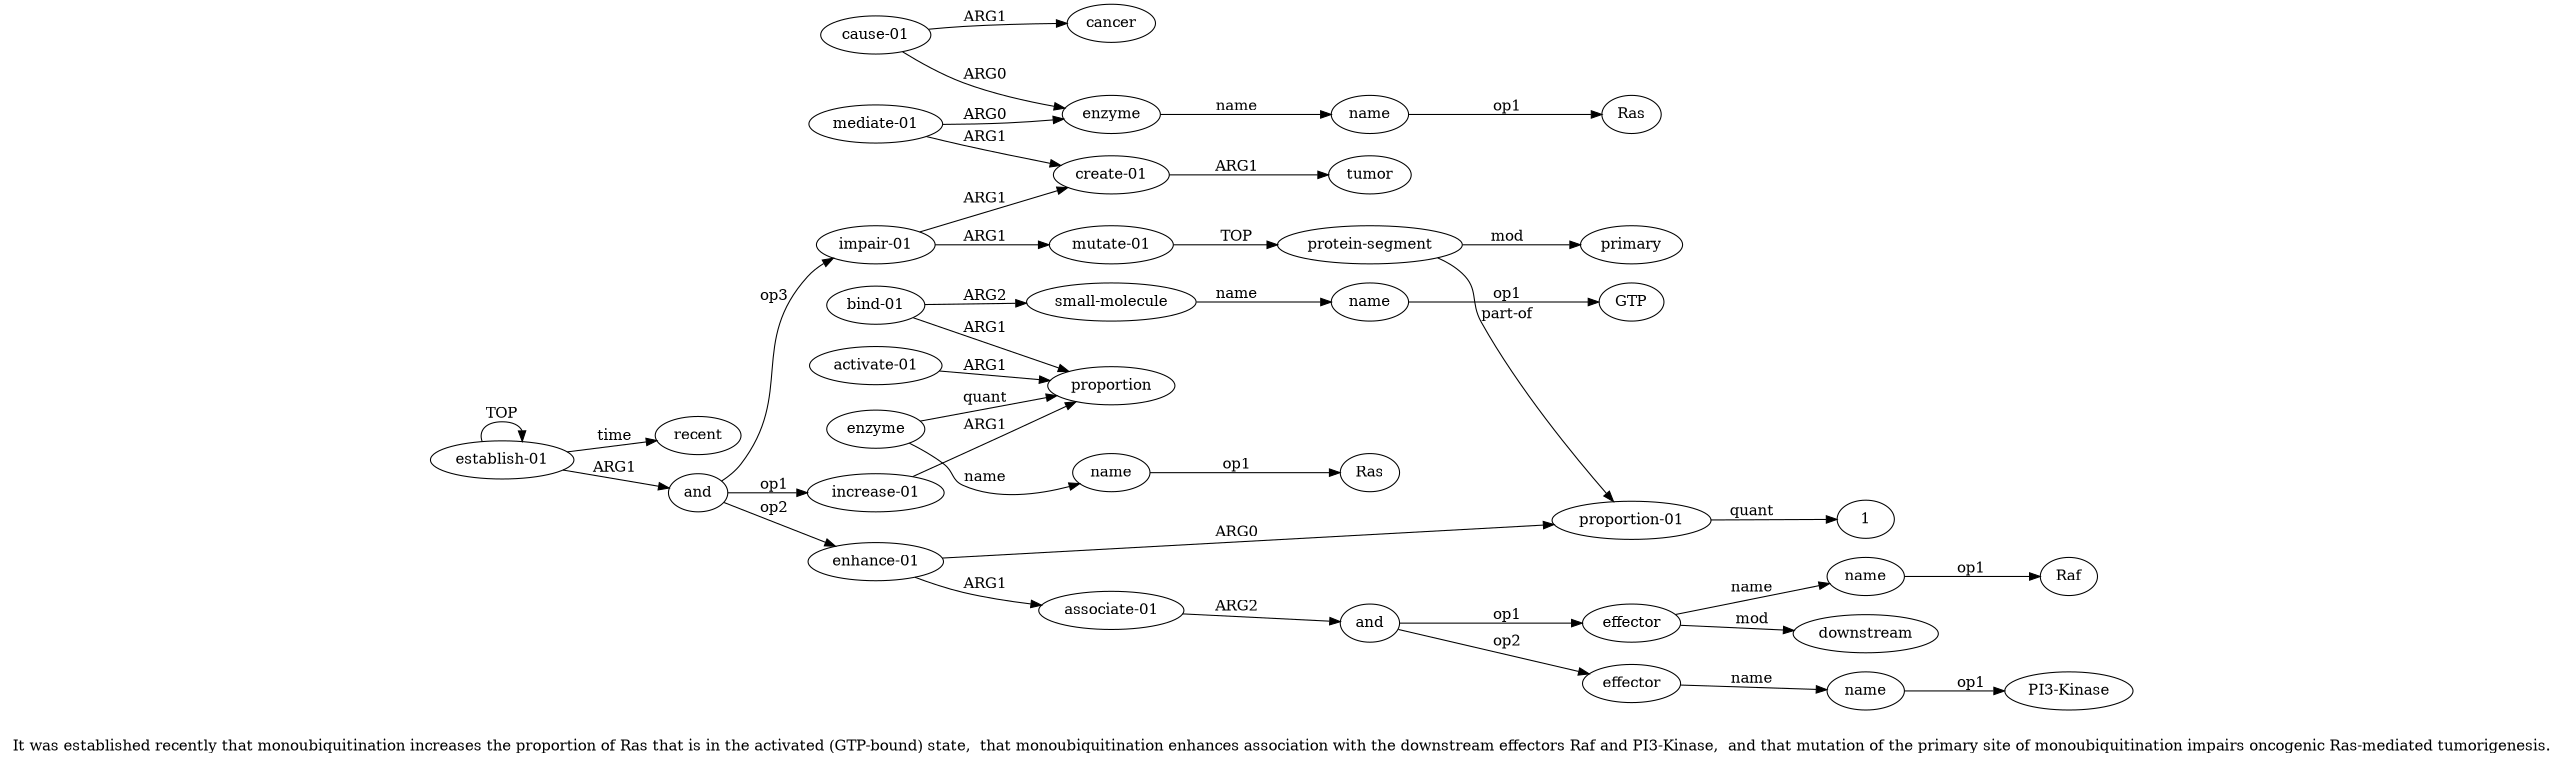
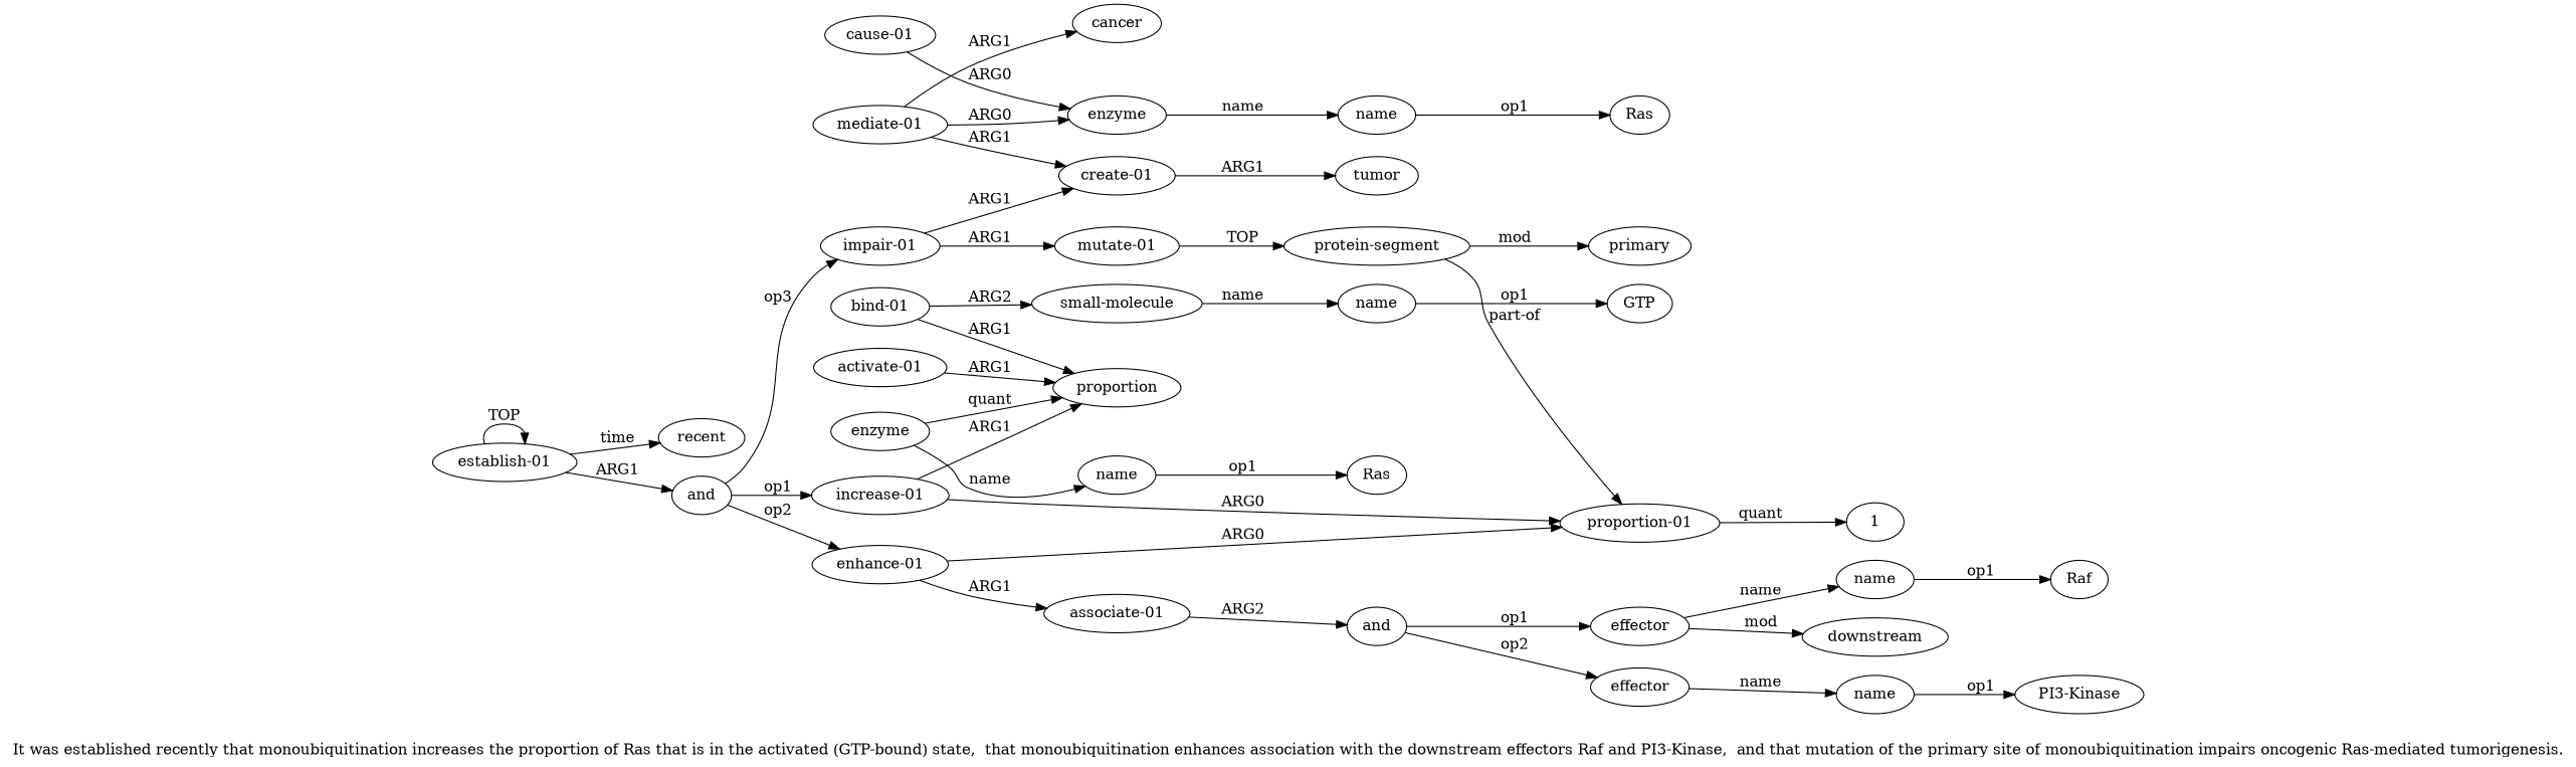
  digraph {
    label="It was established recently that monoubiquitination increases the proportion of Ras that is in the activated (GTP-bound) state,  that monoubiquitination enhances association with the downstream effectors Raf and PI3-Kinase,  and that mutation of the primary site of monoubiquitination impairs oncogenic Ras-mediated tumorigenesis."
    rankdir=LR
    node [color=black gold_ind=-1 gold_label=name test_ind=-1 test_label=name]
    edge [color=black gold_label=ARG1 test_label=ARG1]
    n1 [gold_ind=20 gold_label="mutate-01" label="mutate-01" test_ind=20 test_label="mutate-01"]
    n2 [gold_ind=21 gold_label="protein-segment" label="protein-segment" test_ind=21 test_label="protein-segment"]
    n3 [gold_ind=22 gold_label=primary label=primary test_ind=22 test_label=primary]
    n4 [gold_ind=3 gold_label="ubiquitinate-01" label="proportion-01" test_ind=3 test_label="ubiquitinate-01"]
    n5 [gold_label=1 label=1 test_label=1]
    n6 [gold_ind=23 gold_label="create-01" label="create-01" test_ind=23 test_label="create-01"]
    n7 [gold_ind=24 gold_label=tumor label=tumor test_ind=24 test_label=tumor]
    n8 [gold_ind=25 gold_label="mediate-01" label="mediate-01" test_ind=25 test_label="mediate-01"]
    n9 [gold_ind=26 gold_label=enzyme label=enzyme test_ind=26 test_label=enzyme]
    n10 [gold_ind=27 label=name test_ind=27]
    n11 [gold_label=Ras label=Ras test_label=Ras]
    n12 [gold_ind=28 gold_label="cause-01" label="cause-01" test_ind=28 test_label="cause-01"]
    n13 [gold_ind=29 gold_label=cancer label=cancer test_ind=29 test_label=cancer]
    n14 [gold_label=Ras label=Ras test_label=Ras]
    n15 [gold_ind=30 gold_label=recent label=recent test_ind=30 test_label=recent]
    n16 [gold_label=Raf label=Raf test_label=Raf]
    n17 [gold_ind=15 label=name test_ind=15]
    n18 [gold_ind=14 gold_label=effector label=effector test_ind=14 test_label=effector]
    n19 [gold_ind=16 gold_label=downstream label=downstream test_ind=16 test_label=downstream]
    n20 [gold_ind=17 gold_label=effector label=effector test_ind=17 test_label=effector]
    n21 [gold_ind=18 label=name test_ind=18]
    n22 [gold_label="PI3-Kinase" label="PI3-Kinase" test_label="PI3-Kinase"]
    n23 [gold_ind=11 gold_label="enhance-01" label="enhance-01" test_ind=11 test_label="enhance-01"]
    n24 [gold_ind=12 gold_label="associate-01" label="associate-01" test_ind=12 test_label="associate-01"]
    n25 [gold_ind=13 gold_label=and label=and test_ind=13 test_label=and]
    n26 [gold_ind=10 label=name test_ind=10]
    n27 [gold_label=GTP label=GTP test_label=GTP]
    n28 [gold_ind=19 gold_label="impair-01" label="impair-01" test_ind=19 test_label="impair-01"]
    n29 [gold_ind=1 gold_label=and label=and test_ind=1 test_label=and]
    n30 [gold_ind=2 gold_label="increase-01" label="increase-01" test_ind=2 test_label="increase-01"]
    n31 [gold_ind=4 gold_label=proportion label=proportion test_ind=4 test_label=proportion]
    n32 [gold_ind=0 gold_label="establish-01" label="establish-01" test_ind=0 test_label="establish-01"]
    n33 [gold_ind=5 gold_label=enzyme label=enzyme test_ind=5 test_label=enzyme]
    n34 [gold_ind=6 label=name test_ind=6]
    n35 [gold_ind=7 gold_label="activate-01" label="activate-01" test_ind=7 test_label="activate-01"]
    n36 [gold_ind=9 gold_label="small-molecule" label="small-molecule" test_ind=9 test_label="small-molecule"]
    n37 [gold_ind=8 gold_label="bind-01" label="bind-01" test_ind=8 test_label="bind-01"]
    n1 -> n2 [label=TOP]
    n2 -> n3 [gold_label=mod label=mod test_label=mod]
    n2 -> n4 [gold_label="part-of" label="part-of" test_label="part-of"]
    n4 -> n5 [gold_label=quant label=quant test_label=quant]
    n6 -> n7 [label=ARG1]
    n8 -> n6 [label=ARG1]
    n8 -> n9 [gold_label=ARG0 label=ARG0 test_label=ARG0]
    n9 -> n10 [gold_label=name label=name test_label=name]
    n10 -> n11 [gold_label=op1 label=op1 test_label=op1]
    n12 -> n9 [gold_label=ARG0 label=ARG0 test_label=ARG0]
-   n12 -> n13 [label=ARG1]
+   n8 -> n13 [label=ARG1]
    n17 -> n16 [gold_label=op1 label=op1 test_label=op1]
    n18 -> n17 [gold_label=name label=name test_label=name]
    n18 -> n19 [gold_label=mod label=mod test_label=mod]
    n20 -> n21 [gold_label=name label=name test_label=name]
    n21 -> n22 [gold_label=op1 label=op1 test_label=op1]
    n23 -> n4 [gold_label=ARG0 label=ARG0 test_label=ARG0]
    n23 -> n24 [label=ARG1]
    n24 -> n25 [gold_label=ARG2 label=ARG2 test_label=ARG2]
    n25 -> n18 [gold_label=op1 label=op1 test_label=op1]
    n25 -> n20 [gold_label=op2 label=op2 test_label=op2]
    n26 -> n27 [gold_label=op1 label=op1 test_label=op1]
    n28 -> n1 [gold_label=ARG0 label=ARG1 test_label=ARG0]
    n28 -> n6 [label=ARG1]
    n29 -> n23 [gold_label=op2 label=op2 test_label=op2]
    n29 -> n28 [gold_label=op3 label=op3 test_label=op3]
    n29 -> n30 [gold_label=op1 label=op1 test_label=op1]
+   n30 -> n4 [gold_label=ARG0 label=ARG0 test_label=ARG0]
    n30 -> n31 [label=ARG1]
    n32 -> n15 [gold_label=time label=time test_label=time]
    n32 -> n29 [label=ARG1]
    n32 -> n32 [gold_label=TOP label=TOP test_label=TOP]
    n33 -> n31 [gold_label=quant label=quant test_label=quant]
    n33 -> n34 [gold_label=name label=name test_label=name]
    n34 -> n14 [gold_label=op1 label=op1 test_label=op1]
    n35 -> n31 [label=ARG1]
    n36 -> n26 [gold_label=name label=name test_label=name]
    n37 -> n31 [label=ARG1]
    n37 -> n36 [gold_label=ARG2 label=ARG2 test_label=ARG2]
  }
